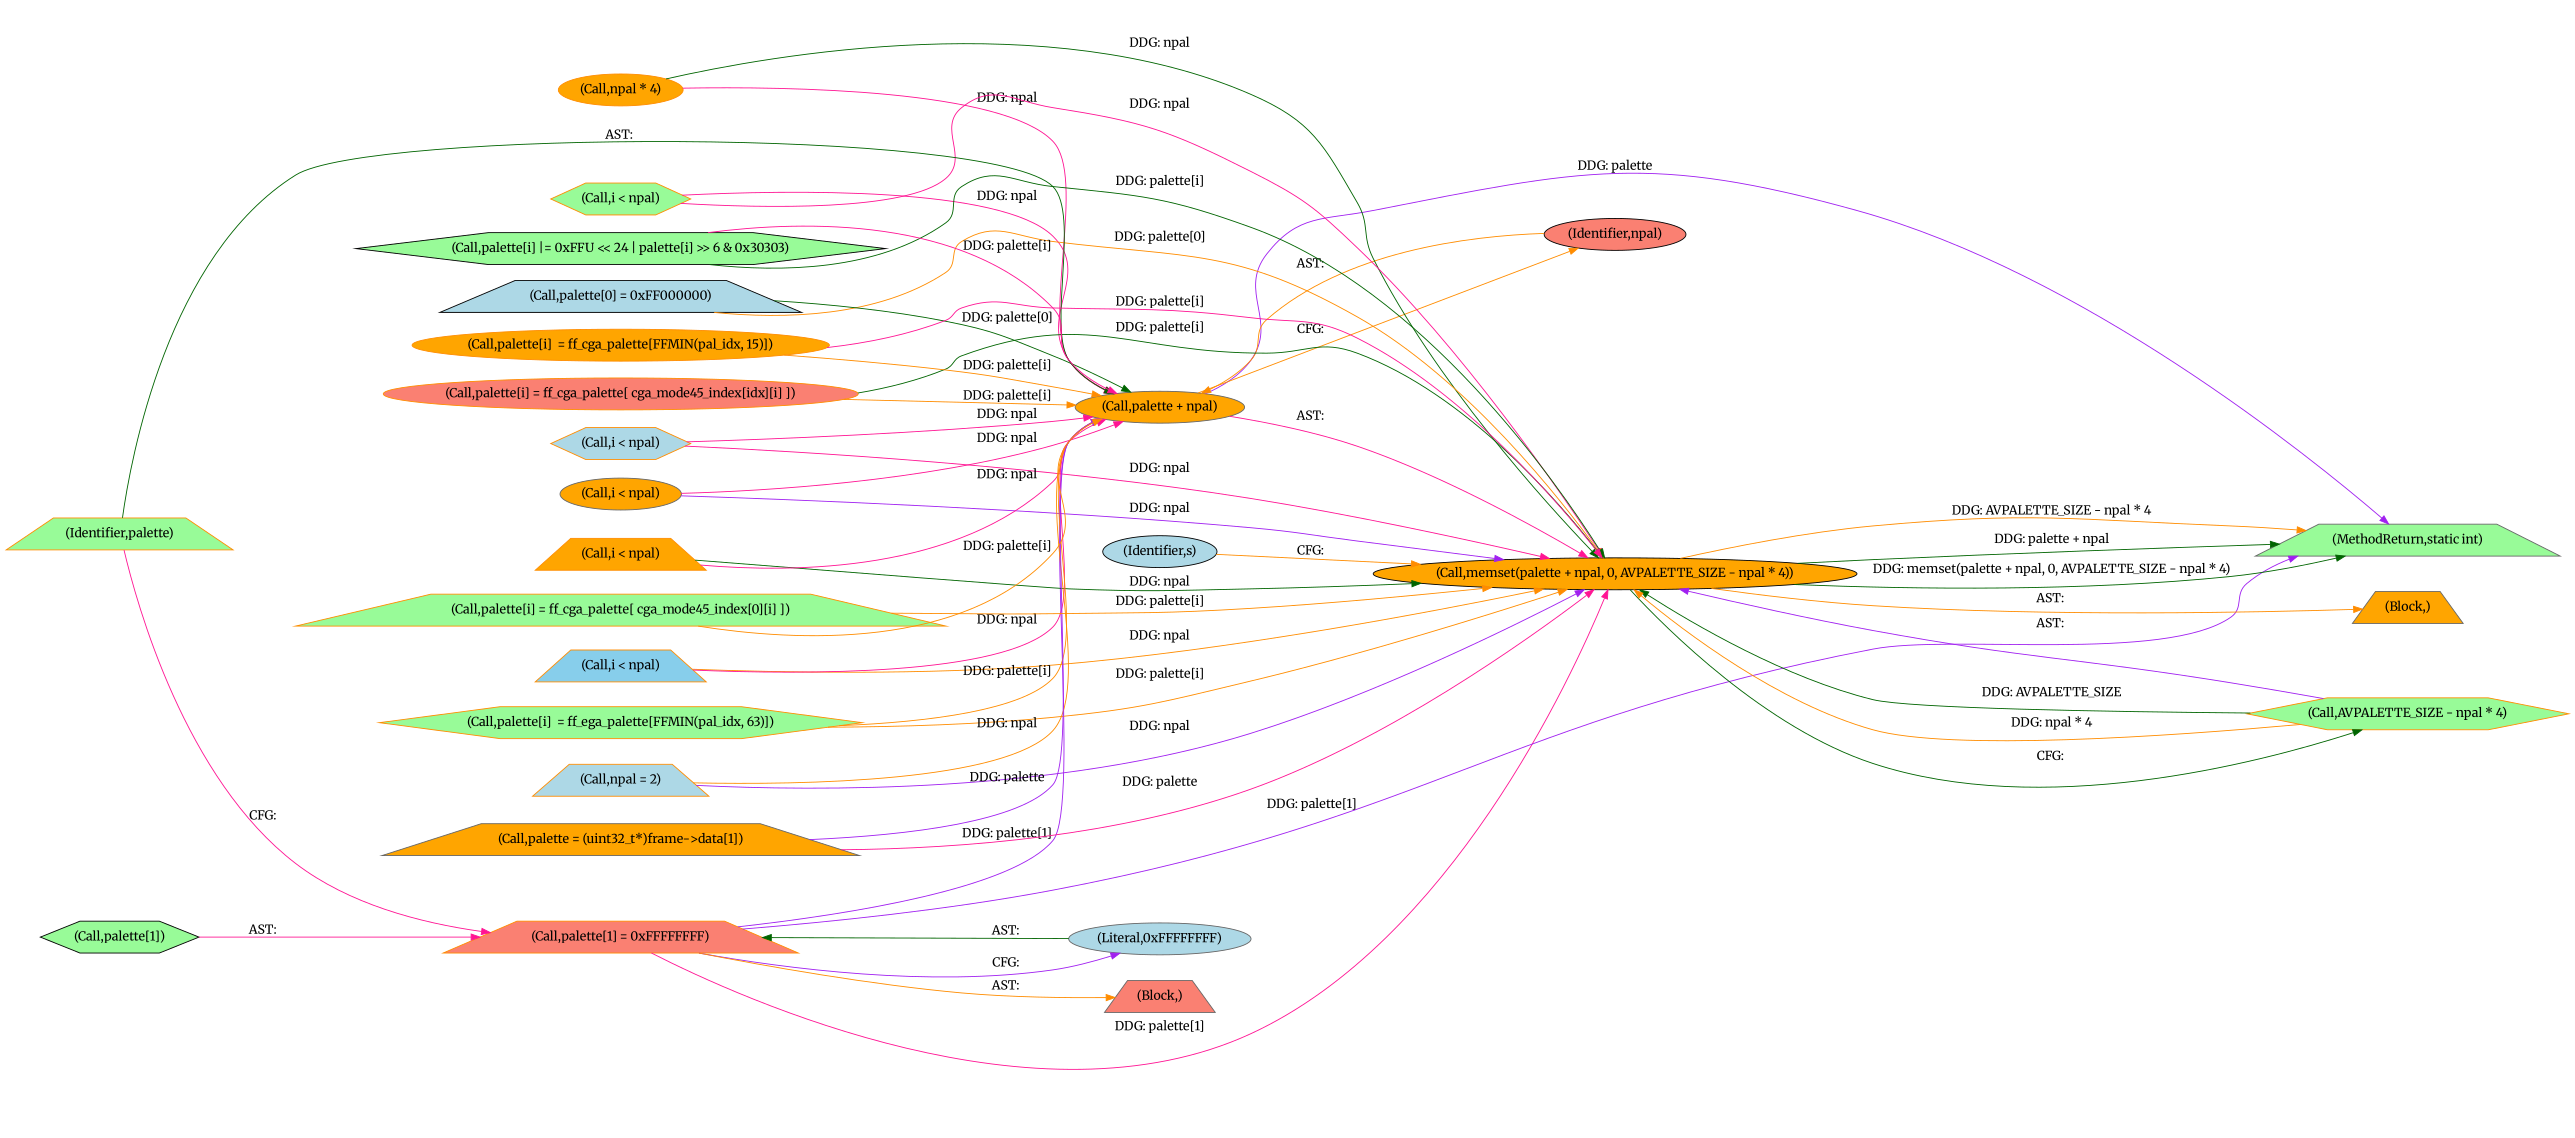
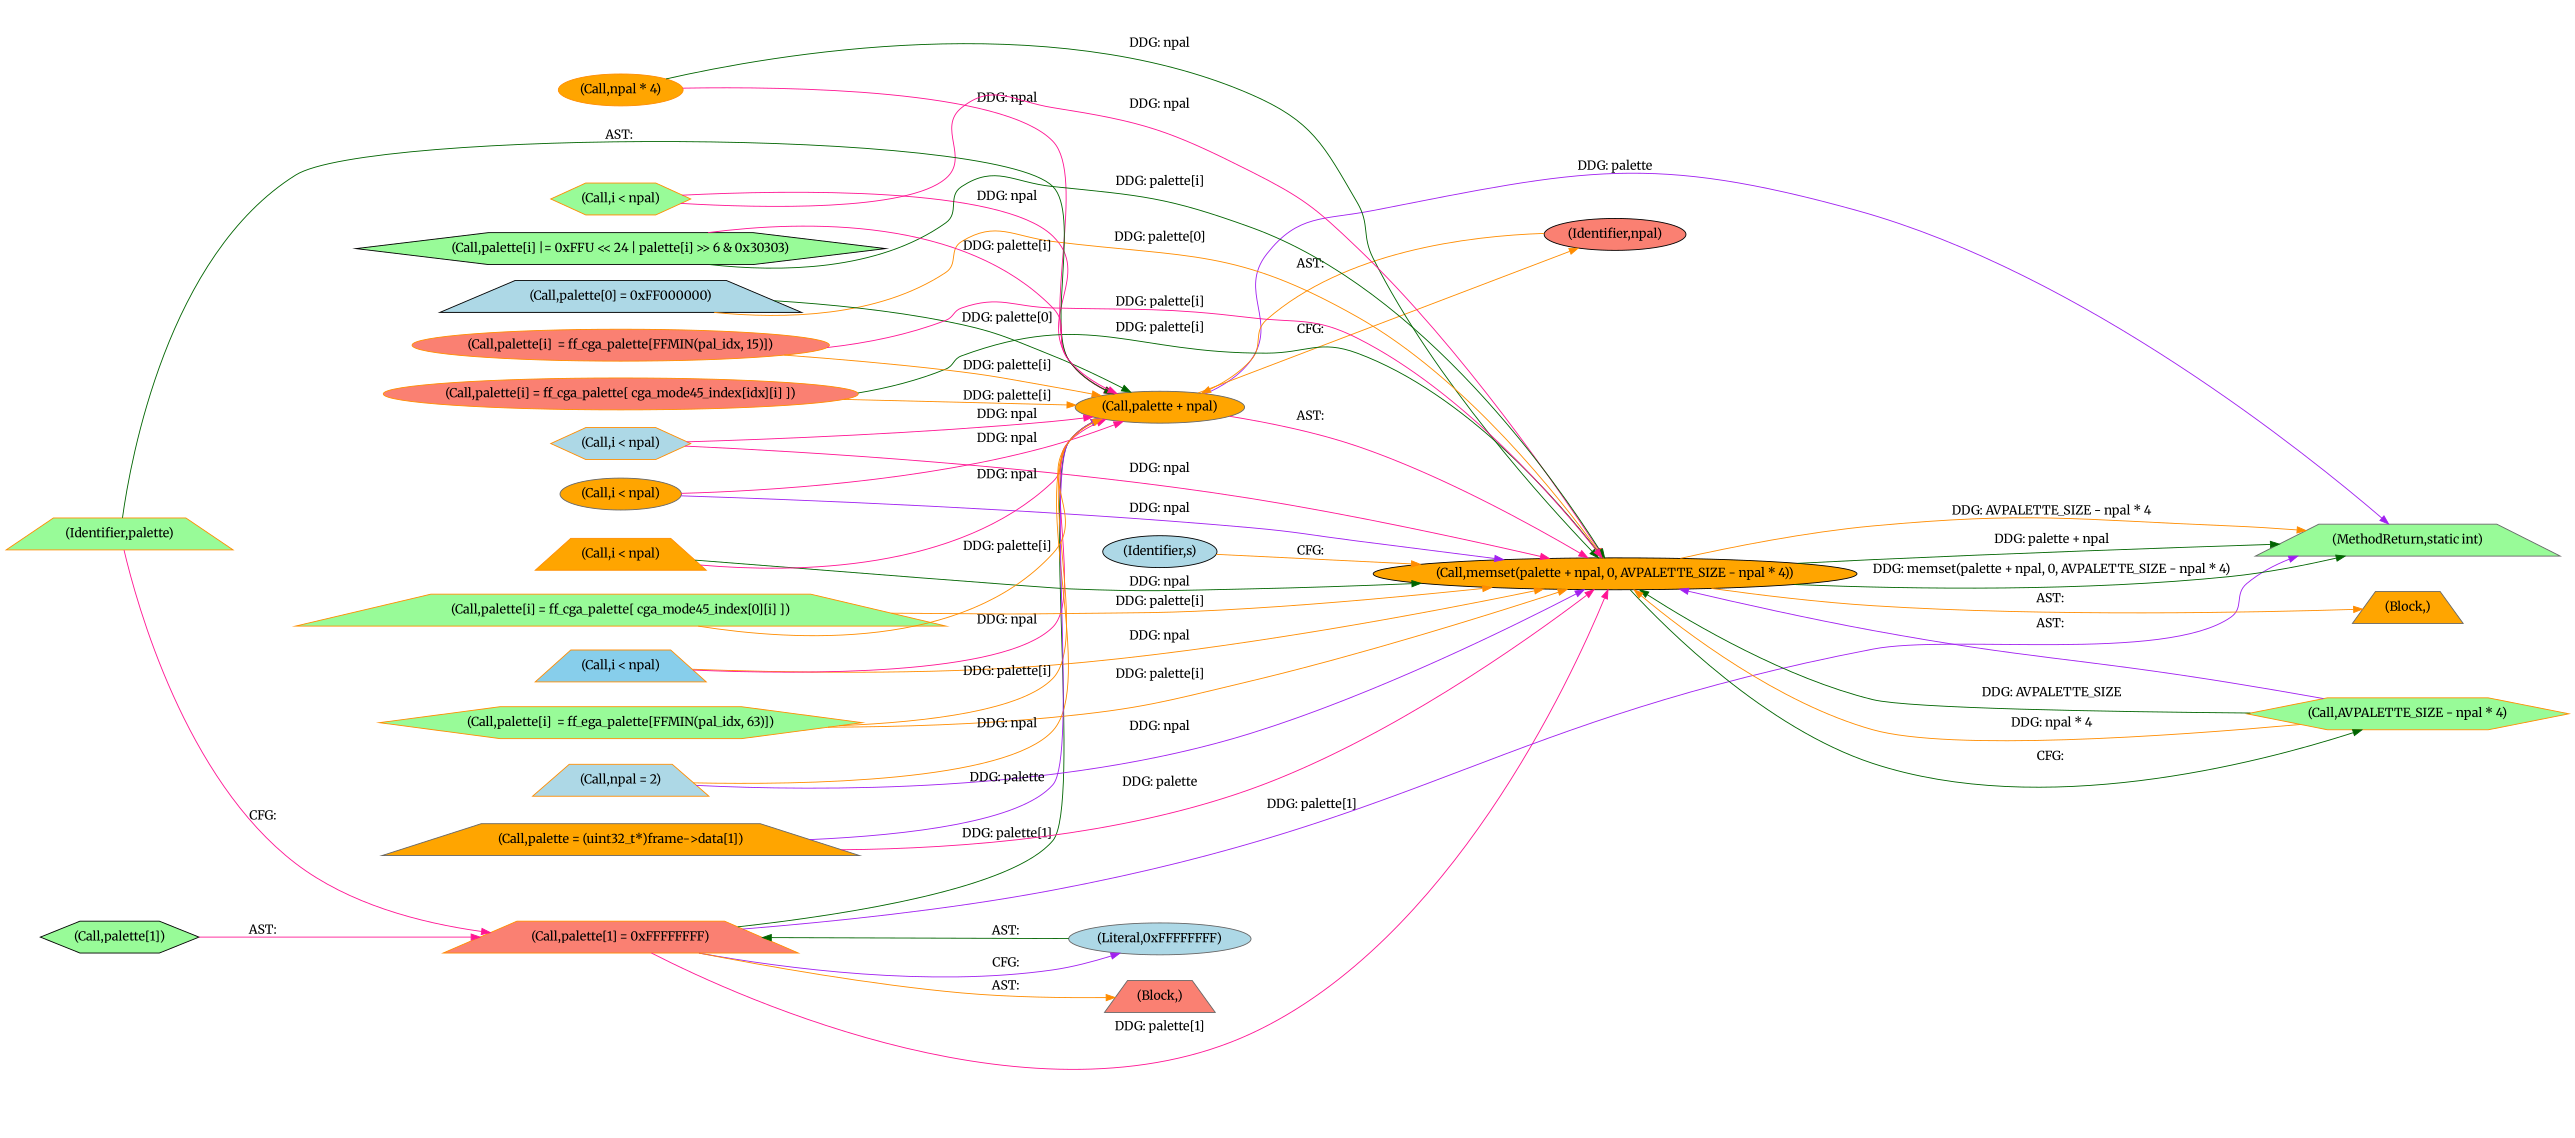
  digraph {
    fontname=Merriweather
    rankdir=LR
    node [color=darkorange fillcolor=orange fontname=Merriweather shape=trapezium style=filled]
    edge [color=darkorange fontname=Merriweather]
    n1 [fillcolor=salmon label="(Call,palette[1] = 0xFFFFFFFF)"]
    n2 [color=black label="(Call,memset(palette + npal, 0, AVPALETTE_SIZE - npal * 4))" shape=ellipse]
    n3 [color=gray40 label="(Call,palette + npal)" shape=ellipse]
    n4 [color=gray40 fillcolor=lightblue label="(Literal,0xFFFFFFFF)" shape=ellipse]
    n5 [color=gray40 fillcolor=salmon label="(Block,)"]
    n6 [color=gray40 fillcolor=palegreen label="(MethodReturn,static int)"]
    n7 [color=gray40 label="(Block,)"]
    n8 [fillcolor=palegreen label="(Call,AVPALETTE_SIZE - npal * 4)" shape=hexagon]
    n9 [color=black fillcolor=salmon label="(Identifier,npal)" shape=ellipse]
    n10 [label="(Call,npal * 4)" shape=ellipse]
    n11 [fillcolor=palegreen label="(Call,i < npal)" shape=hexagon]
    n12 [color=black fillcolor=lightblue label="(Call,palette[0] = 0xFF000000)"]
    n13 [fillcolor=salmon label="(Call,palette[i] = ff_cga_palette[ cga_mode45_index[idx][i] ])" shape=ellipse]
    n14 [fillcolor=lightblue label="(Call,i < npal)" shape=hexagon]
    n15 [color=gray40 label="(Call,i < npal)" shape=ellipse]
    n16 [label="(Call,i < npal)"]
    n17 [fillcolor=skyblue label="(Call,i < npal)"]
    n18 [fillcolor=palegreen label="(Call,palette[i]  = ff_ega_palette[FFMIN(pal_idx, 63)])" shape=hexagon]
    n19 [fillcolor=lightblue label="(Call,npal = 2)"]
    n20 [color=gray40 label="(Call,palette = (uint32_t*)frame->data[1])"]
    n21 [fillcolor=palegreen label="(Identifier,palette)"]
    n22 [color=black fillcolor=palegreen label="(Call,palette[1])" shape=hexagon]
    n23 [color=black fillcolor=lightblue label="(Identifier,s)" shape=ellipse]
    n24 [color=black fillcolor=palegreen label="(Call,palette[i] |= 0xFFU << 24 | palette[i] >> 6 & 0x30303)" shape=hexagon]
-   n25 [label="(Call,palette[i]  = ff_cga_palette[FFMIN(pal_idx, 15)])" shape=ellipse]
+   n25 [fillcolor=salmon label="(Call,palette[i]  = ff_cga_palette[FFMIN(pal_idx, 15)])" shape=ellipse]
    n26 [fillcolor=palegreen label="(Call,palette[i] = ff_cga_palette[ cga_mode45_index[0][i] ])"]
    n1 -> n2 [color=deeppink label="DDG: palette[1]"]
-   n1 -> n3 [color=purple label="DDG: palette[1]"]
+   n1 -> n3 [color=darkgreen label="DDG: palette[1]"]
    n1 -> n4 [color=purple label="CFG: "]
    n1 -> n5 [label="AST: "]
    n1 -> n6 [color=purple label="DDG: palette[1]"]
    n2 -> n6 [label="DDG: AVPALETTE_SIZE - npal * 4"]
    n2 -> n6 [color=darkgreen label="DDG: palette + npal"]
    n2 -> n6 [color=darkgreen label="DDG: memset(palette + npal, 0, AVPALETTE_SIZE - npal * 4)"]
    n2 -> n7 [label="AST: "]
    n2 -> n8 [color=darkgreen label="CFG: "]
    n3 -> n2 [color=deeppink label="AST: "]
    n3 -> n6 [color=purple label="DDG: palette"]
    n3 -> n9 [label="CFG: "]
    n4 -> n1 [color=darkgreen label="AST: "]
    n8 -> n2 [color=purple label="AST: "]
    n8 -> n2 [color=darkgreen label="DDG: AVPALETTE_SIZE"]
    n8 -> n2 [label="DDG: npal * 4"]
    n9 -> n3 [label="AST: "]
    n10 -> n2 [color=darkgreen label="DDG: npal"]
    n10 -> n3 [color=deeppink label="DDG: npal"]
    n11 -> n2 [color=deeppink label="DDG: npal"]
    n11 -> n3 [color=deeppink label="DDG: npal"]
    n12 -> n2 [label="DDG: palette[0]"]
    n12 -> n3 [color=darkgreen label="DDG: palette[0]"]
    n13 -> n2 [color=darkgreen label="DDG: palette[i]"]
    n13 -> n3 [label="DDG: palette[i]"]
    n14 -> n2 [color=deeppink label="DDG: npal"]
    n14 -> n3 [color=deeppink label="DDG: npal"]
    n15 -> n2 [color=purple label="DDG: npal"]
    n15 -> n3 [color=deeppink label="DDG: npal"]
    n16 -> n2 [color=darkgreen label="DDG: npal"]
    n16 -> n3 [color=deeppink label="DDG: npal"]
    n17 -> n2 [label="DDG: npal"]
    n17 -> n3 [color=deeppink label="DDG: npal"]
    n18 -> n2 [label="DDG: palette[i]"]
    n18 -> n3 [label="DDG: palette[i]"]
    n19 -> n2 [color=purple label="DDG: npal"]
    n19 -> n3 [label="DDG: npal"]
    n20 -> n2 [color=deeppink label="DDG: palette"]
    n20 -> n3 [color=purple label="DDG: palette"]
    n21 -> n1 [color=deeppink label="CFG: "]
    n21 -> n3 [color=darkgreen label="AST: "]
    n22 -> n1 [color=deeppink label="AST: "]
    n23 -> n2 [label="CFG: "]
    n24 -> n2 [color=darkgreen label="DDG: palette[i]"]
    n24 -> n3 [color=deeppink label="DDG: palette[i]"]
    n25 -> n2 [color=deeppink label="DDG: palette[i]"]
    n25 -> n3 [label="DDG: palette[i]"]
    n26 -> n2 [label="DDG: palette[i]"]
    n26 -> n3 [label="DDG: palette[i]"]
  }
